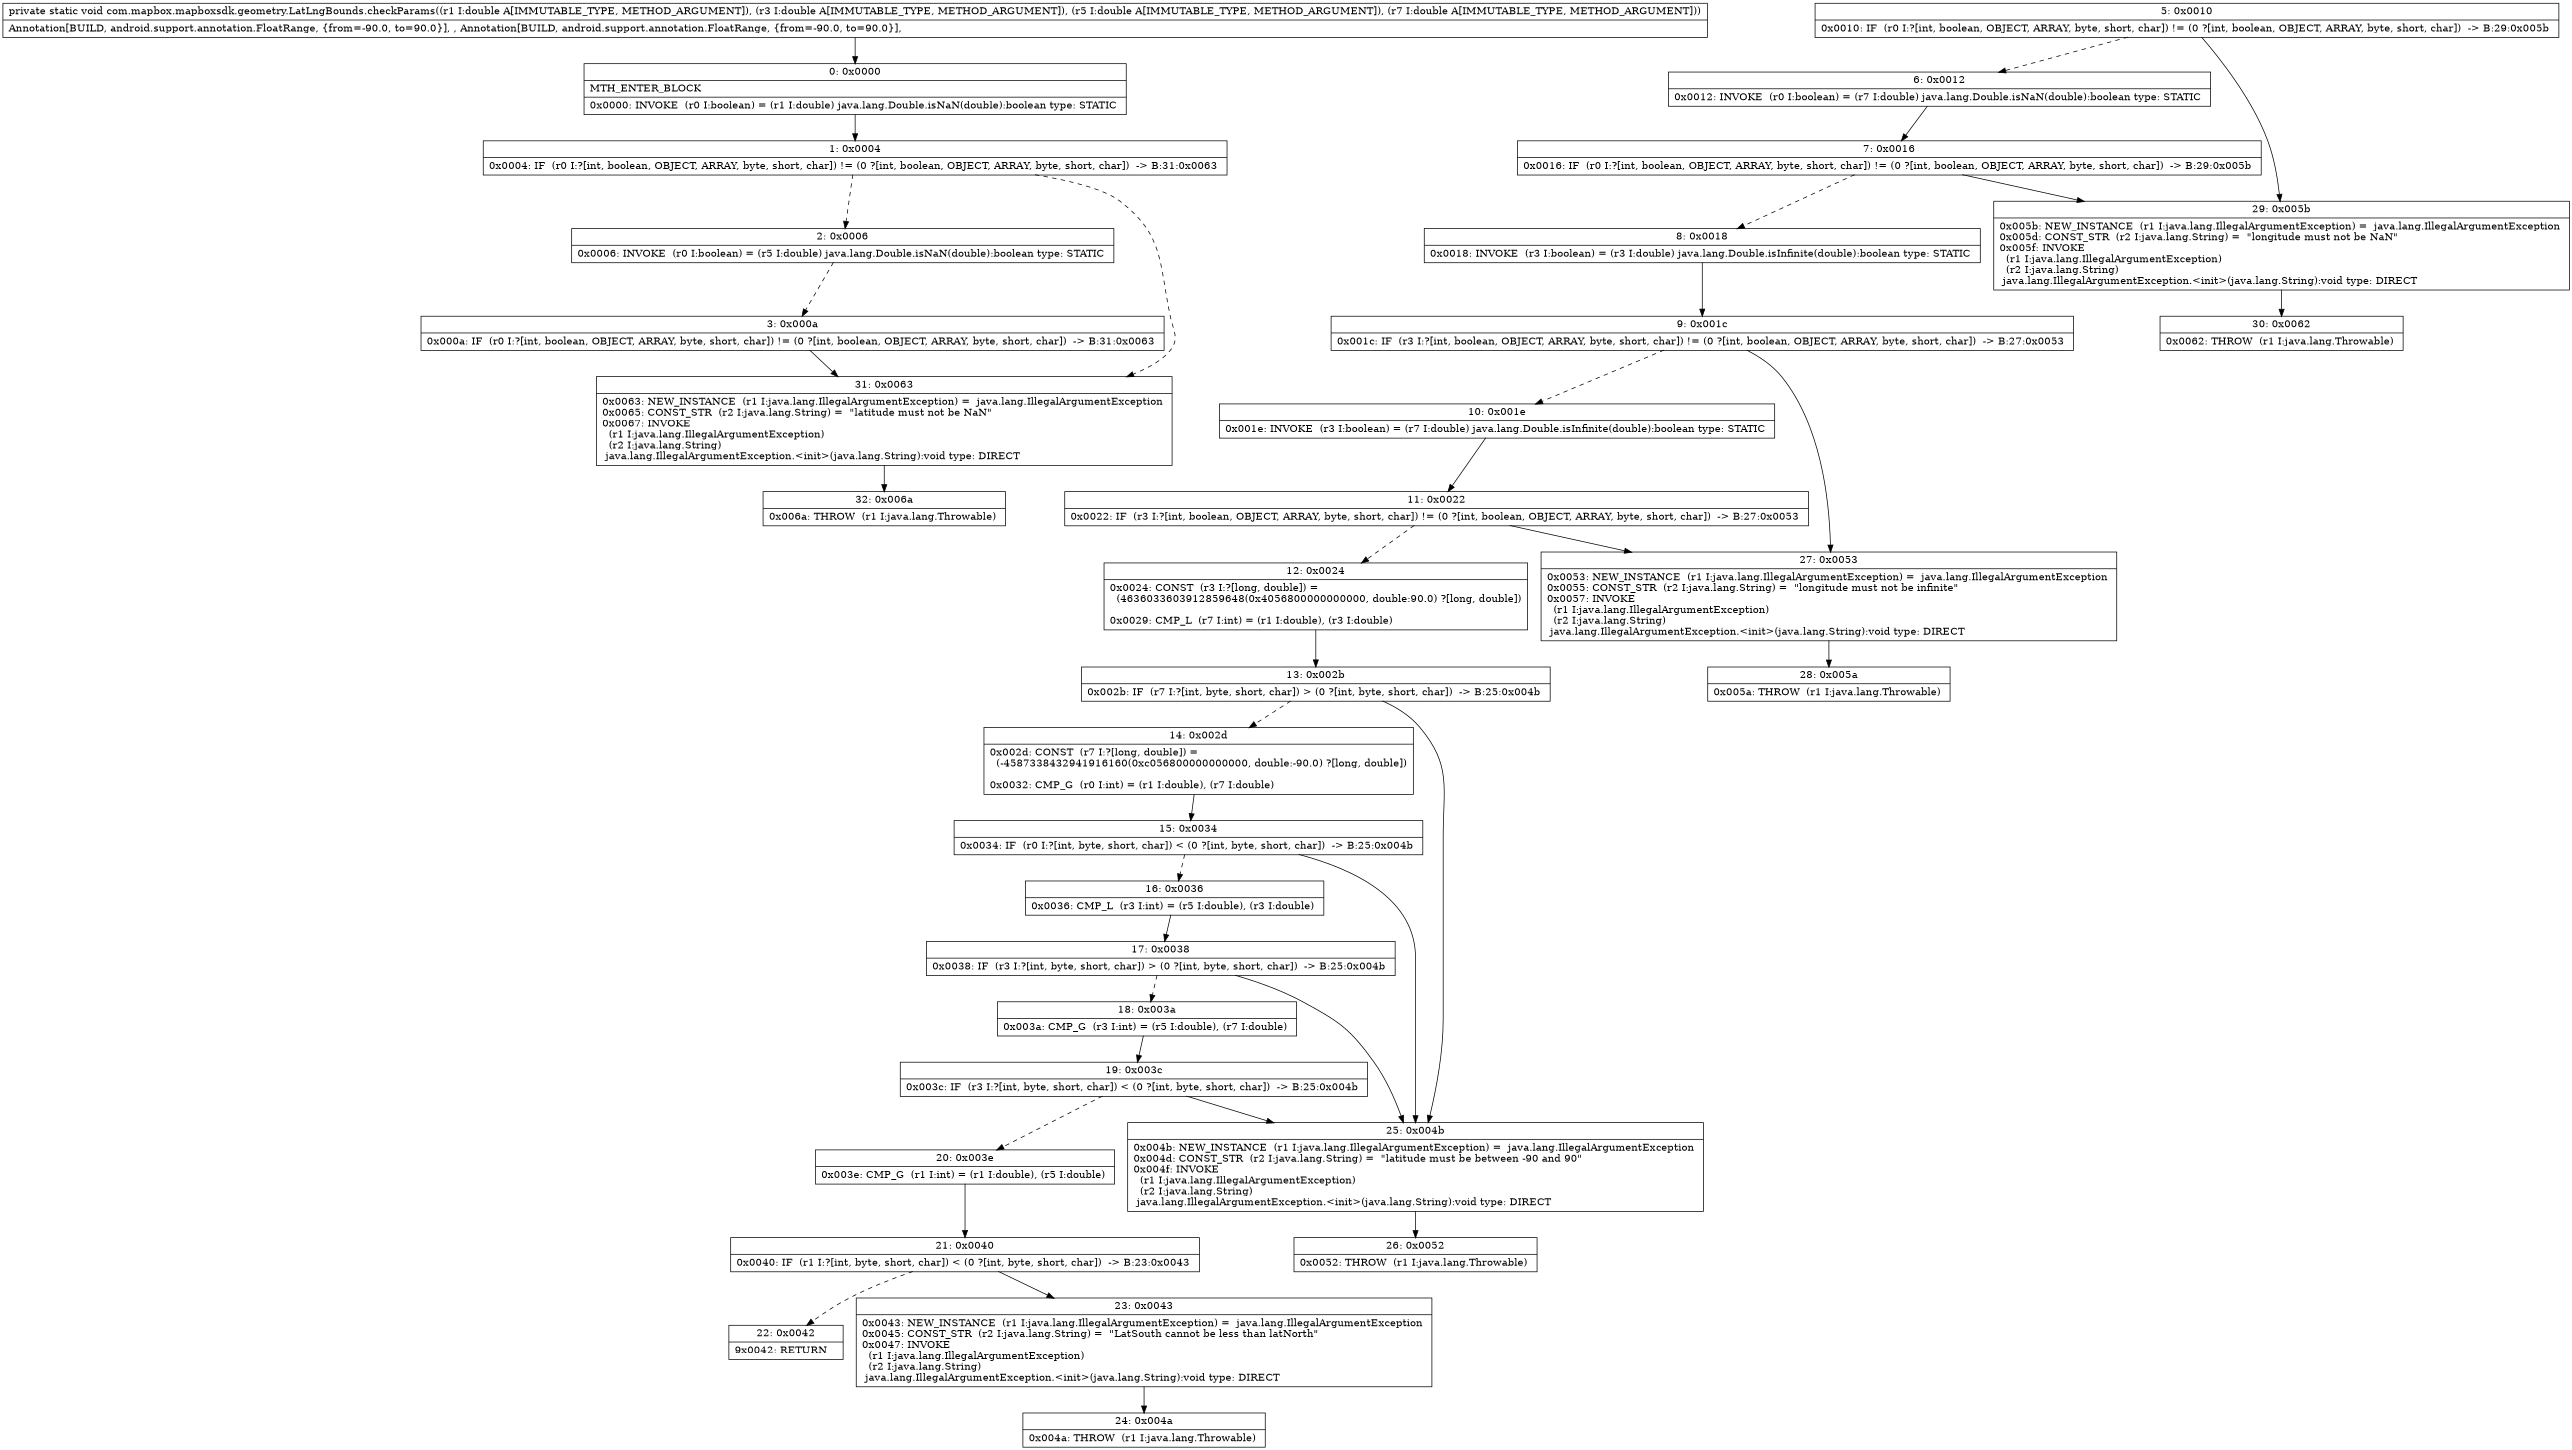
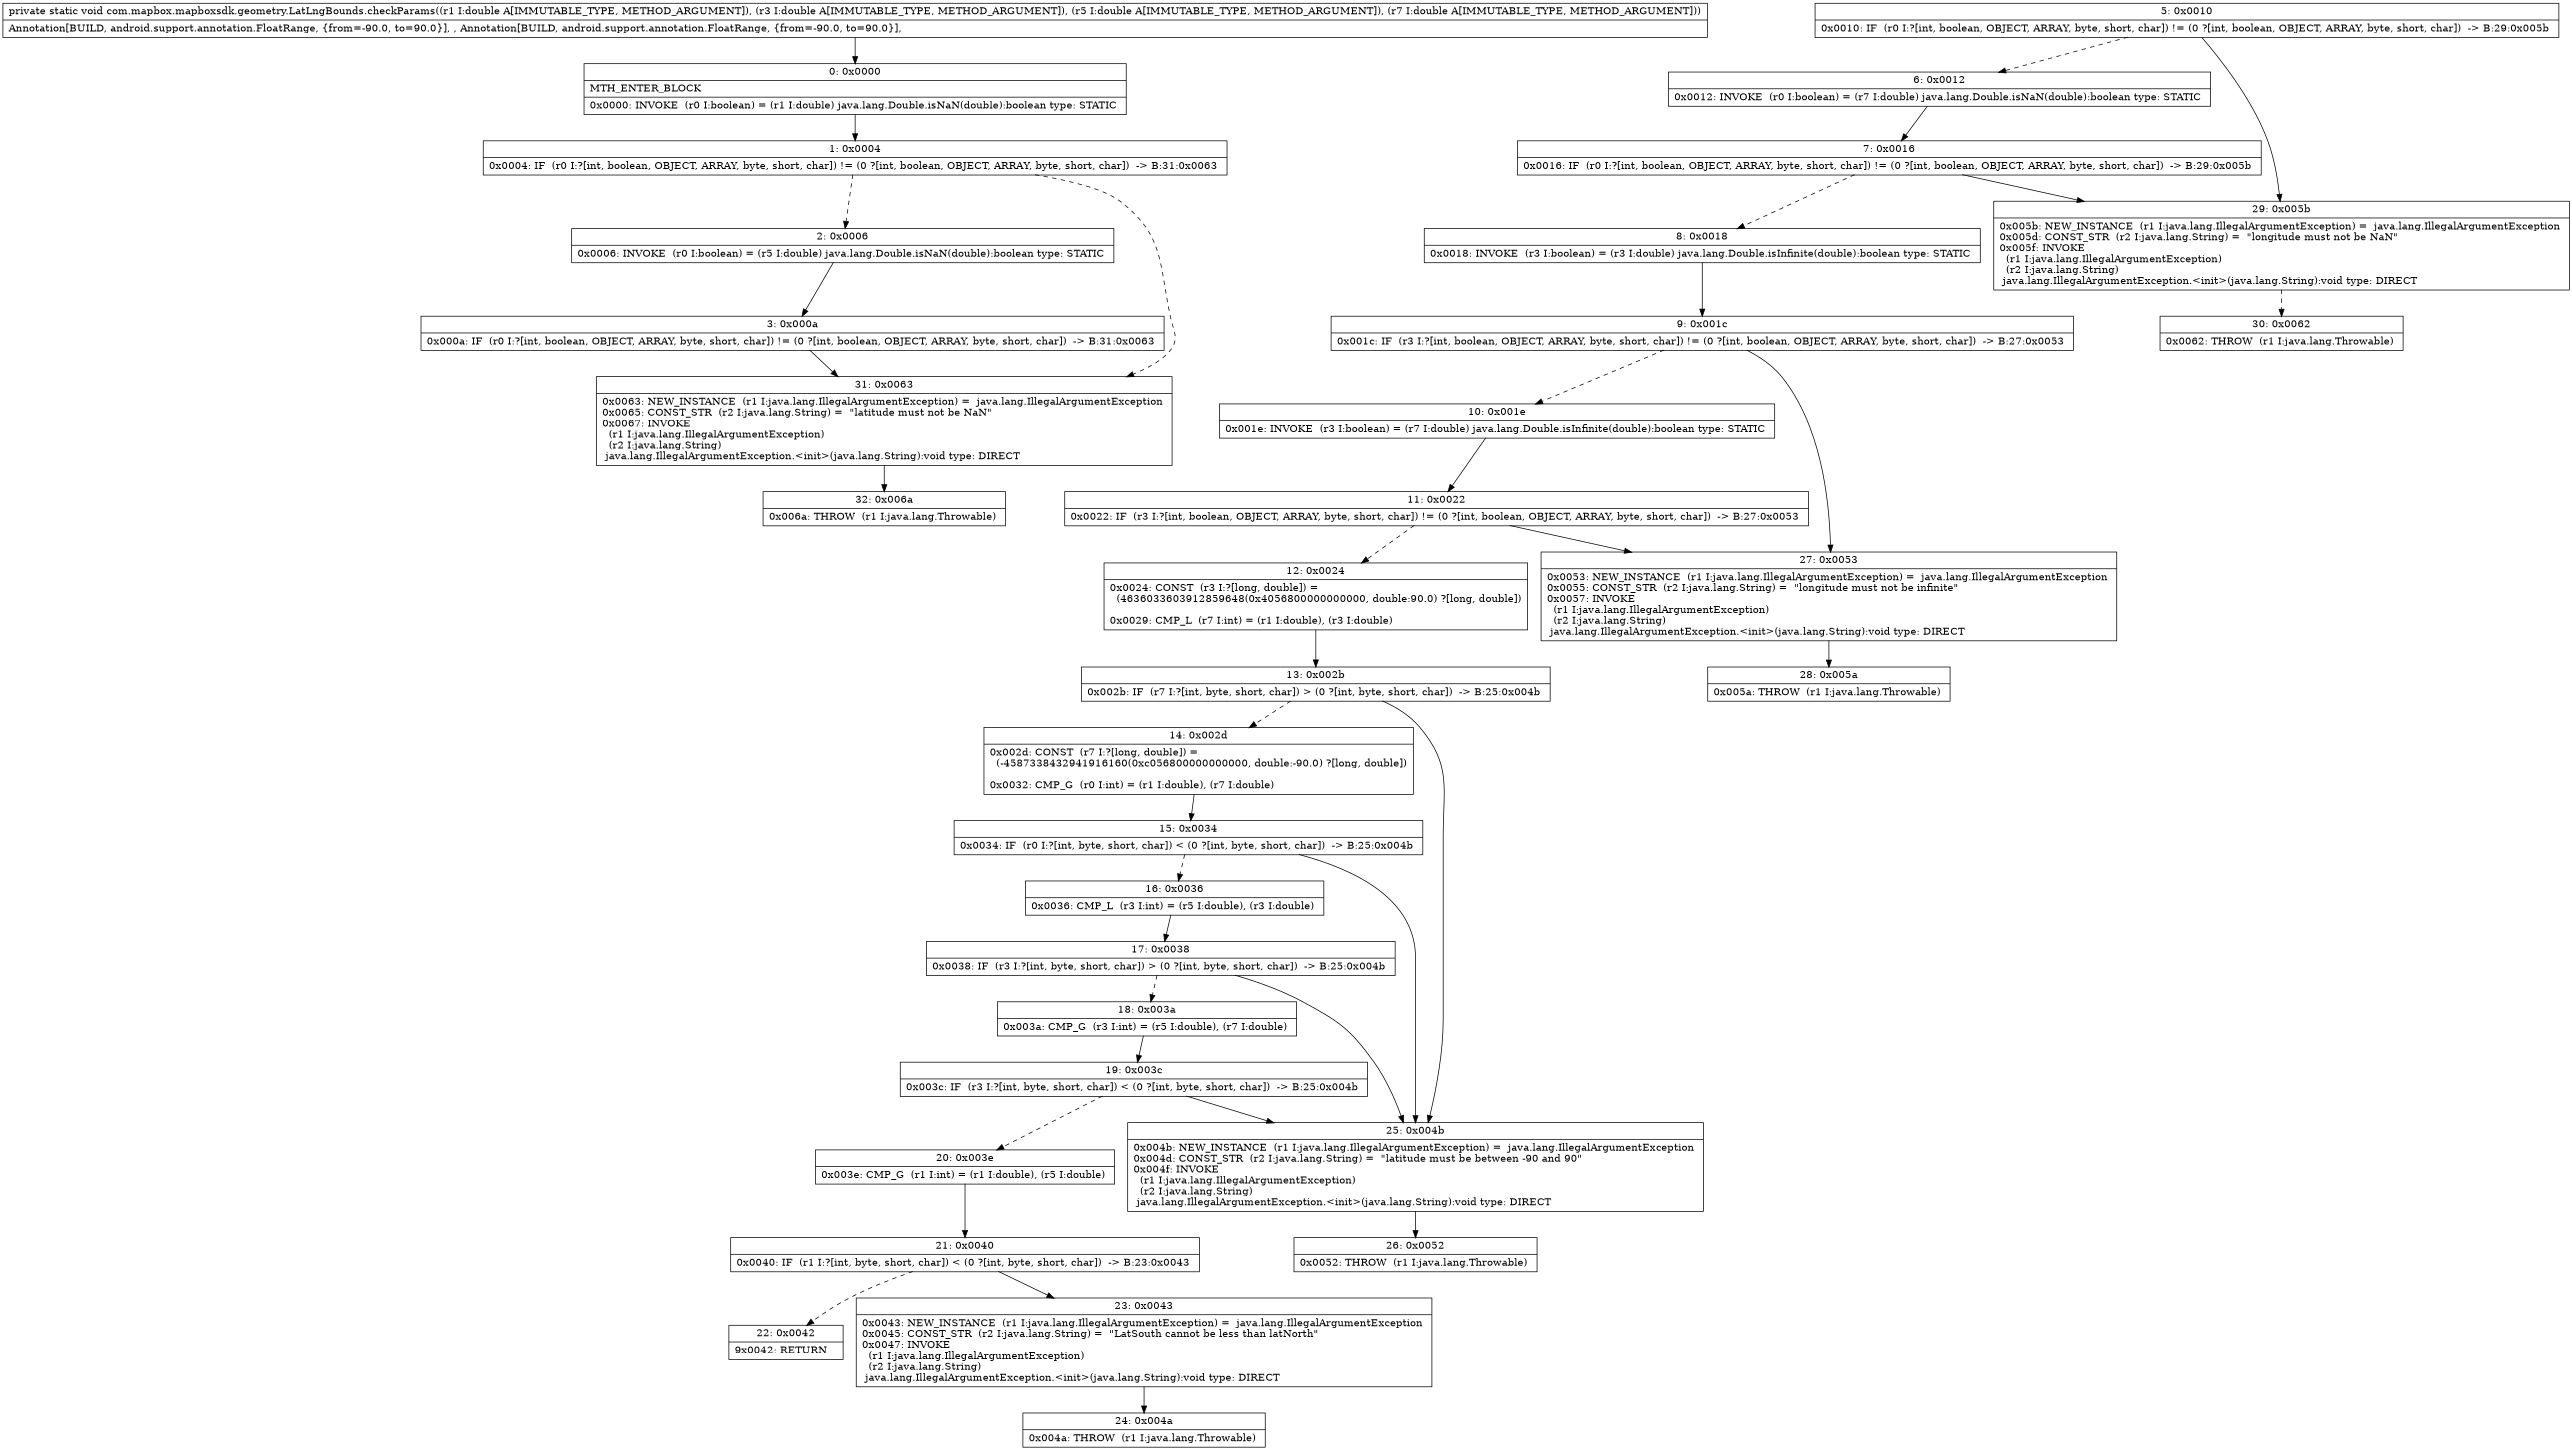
  digraph {
    node [shape=record]
    n1 [label="{0\:\ 0x0000|MTH_ENTER_BLOCK\l|0x0000: INVOKE  (r0 I:boolean) = (r1 I:double) java.lang.Double.isNaN(double):boolean type: STATIC \l}"]
    n2 [label="{1\:\ 0x0004|0x0004: IF  (r0 I:?[int, boolean, OBJECT, ARRAY, byte, short, char]) != (0 ?[int, boolean, OBJECT, ARRAY, byte, short, char])  \-\> B:31:0x0063 \l}"]
    n3 [label="{2\:\ 0x0006|0x0006: INVOKE  (r0 I:boolean) = (r5 I:double) java.lang.Double.isNaN(double):boolean type: STATIC \l}"]
    n4 [label="{31\:\ 0x0063|0x0063: NEW_INSTANCE  (r1 I:java.lang.IllegalArgumentException) =  java.lang.IllegalArgumentException \l0x0065: CONST_STR  (r2 I:java.lang.String) =  \"latitude must not be NaN\" \l0x0067: INVOKE  \l  (r1 I:java.lang.IllegalArgumentException)\l  (r2 I:java.lang.String)\l java.lang.IllegalArgumentException.\<init\>(java.lang.String):void type: DIRECT \l}"]
    n5 [label="{3\:\ 0x000a|0x000a: IF  (r0 I:?[int, boolean, OBJECT, ARRAY, byte, short, char]) != (0 ?[int, boolean, OBJECT, ARRAY, byte, short, char])  \-\> B:31:0x0063 \l}"]
    n6 [label="{32\:\ 0x006a|0x006a: THROW  (r1 I:java.lang.Throwable) \l}"]
    n7 [label="{5\:\ 0x0010|0x0010: IF  (r0 I:?[int, boolean, OBJECT, ARRAY, byte, short, char]) != (0 ?[int, boolean, OBJECT, ARRAY, byte, short, char])  \-\> B:29:0x005b \l}"]
    n8 [label="{6\:\ 0x0012|0x0012: INVOKE  (r0 I:boolean) = (r7 I:double) java.lang.Double.isNaN(double):boolean type: STATIC \l}"]
    n9 [label="{29\:\ 0x005b|0x005b: NEW_INSTANCE  (r1 I:java.lang.IllegalArgumentException) =  java.lang.IllegalArgumentException \l0x005d: CONST_STR  (r2 I:java.lang.String) =  \"longitude must not be NaN\" \l0x005f: INVOKE  \l  (r1 I:java.lang.IllegalArgumentException)\l  (r2 I:java.lang.String)\l java.lang.IllegalArgumentException.\<init\>(java.lang.String):void type: DIRECT \l}"]
    n10 [label="{7\:\ 0x0016|0x0016: IF  (r0 I:?[int, boolean, OBJECT, ARRAY, byte, short, char]) != (0 ?[int, boolean, OBJECT, ARRAY, byte, short, char])  \-\> B:29:0x005b \l}"]
    n11 [label="{30\:\ 0x0062|0x0062: THROW  (r1 I:java.lang.Throwable) \l}"]
    n12 [label="{8\:\ 0x0018|0x0018: INVOKE  (r3 I:boolean) = (r3 I:double) java.lang.Double.isInfinite(double):boolean type: STATIC \l}"]
    n13 [label="{9\:\ 0x001c|0x001c: IF  (r3 I:?[int, boolean, OBJECT, ARRAY, byte, short, char]) != (0 ?[int, boolean, OBJECT, ARRAY, byte, short, char])  \-\> B:27:0x0053 \l}"]
    n14 [label="{10\:\ 0x001e|0x001e: INVOKE  (r3 I:boolean) = (r7 I:double) java.lang.Double.isInfinite(double):boolean type: STATIC \l}"]
    n15 [label="{27\:\ 0x0053|0x0053: NEW_INSTANCE  (r1 I:java.lang.IllegalArgumentException) =  java.lang.IllegalArgumentException \l0x0055: CONST_STR  (r2 I:java.lang.String) =  \"longitude must not be infinite\" \l0x0057: INVOKE  \l  (r1 I:java.lang.IllegalArgumentException)\l  (r2 I:java.lang.String)\l java.lang.IllegalArgumentException.\<init\>(java.lang.String):void type: DIRECT \l}"]
    n16 [label="{11\:\ 0x0022|0x0022: IF  (r3 I:?[int, boolean, OBJECT, ARRAY, byte, short, char]) != (0 ?[int, boolean, OBJECT, ARRAY, byte, short, char])  \-\> B:27:0x0053 \l}"]
    n17 [label="{28\:\ 0x005a|0x005a: THROW  (r1 I:java.lang.Throwable) \l}"]
    n18 [label="{12\:\ 0x0024|0x0024: CONST  (r3 I:?[long, double]) = \l  (4636033603912859648(0x4056800000000000, double:90.0) ?[long, double])\l \l0x0029: CMP_L  (r7 I:int) = (r1 I:double), (r3 I:double) \l}"]
    n19 [label="{13\:\ 0x002b|0x002b: IF  (r7 I:?[int, byte, short, char]) \> (0 ?[int, byte, short, char])  \-\> B:25:0x004b \l}"]
    n20 [label="{14\:\ 0x002d|0x002d: CONST  (r7 I:?[long, double]) = \l  (\-4587338432941916160(0xc056800000000000, double:\-90.0) ?[long, double])\l \l0x0032: CMP_G  (r0 I:int) = (r1 I:double), (r7 I:double) \l}"]
    n21 [label="{25\:\ 0x004b|0x004b: NEW_INSTANCE  (r1 I:java.lang.IllegalArgumentException) =  java.lang.IllegalArgumentException \l0x004d: CONST_STR  (r2 I:java.lang.String) =  \"latitude must be between \-90 and 90\" \l0x004f: INVOKE  \l  (r1 I:java.lang.IllegalArgumentException)\l  (r2 I:java.lang.String)\l java.lang.IllegalArgumentException.\<init\>(java.lang.String):void type: DIRECT \l}"]
    n22 [label="{15\:\ 0x0034|0x0034: IF  (r0 I:?[int, byte, short, char]) \< (0 ?[int, byte, short, char])  \-\> B:25:0x004b \l}"]
    n23 [label="{26\:\ 0x0052|0x0052: THROW  (r1 I:java.lang.Throwable) \l}"]
    n24 [label="{16\:\ 0x0036|0x0036: CMP_L  (r3 I:int) = (r5 I:double), (r3 I:double) \l}"]
    n25 [label="{17\:\ 0x0038|0x0038: IF  (r3 I:?[int, byte, short, char]) \> (0 ?[int, byte, short, char])  \-\> B:25:0x004b \l}"]
    n26 [label="{18\:\ 0x003a|0x003a: CMP_G  (r3 I:int) = (r5 I:double), (r7 I:double) \l}"]
    n27 [label="{19\:\ 0x003c|0x003c: IF  (r3 I:?[int, byte, short, char]) \< (0 ?[int, byte, short, char])  \-\> B:25:0x004b \l}"]
    n28 [label="{20\:\ 0x003e|0x003e: CMP_G  (r1 I:int) = (r1 I:double), (r5 I:double) \l}"]
    n29 [label="{21\:\ 0x0040|0x0040: IF  (r1 I:?[int, byte, short, char]) \< (0 ?[int, byte, short, char])  \-\> B:23:0x0043 \l}"]
    n30 [label="{22\:\ 0x0042|9x0042: RETURN   \l}"]
    n31 [label="{23\:\ 0x0043|0x0043: NEW_INSTANCE  (r1 I:java.lang.IllegalArgumentException) =  java.lang.IllegalArgumentException \l0x0045: CONST_STR  (r2 I:java.lang.String) =  \"LatSouth cannot be less than latNorth\" \l0x0047: INVOKE  \l  (r1 I:java.lang.IllegalArgumentException)\l  (r2 I:java.lang.String)\l java.lang.IllegalArgumentException.\<init\>(java.lang.String):void type: DIRECT \l}"]
    n32 [label="{24\:\ 0x004a|0x004a: THROW  (r1 I:java.lang.Throwable) \l}"]
    n33 [label="{private static void com.mapbox.mapboxsdk.geometry.LatLngBounds.checkParams((r1 I:double A[IMMUTABLE_TYPE, METHOD_ARGUMENT]), (r3 I:double A[IMMUTABLE_TYPE, METHOD_ARGUMENT]), (r5 I:double A[IMMUTABLE_TYPE, METHOD_ARGUMENT]), (r7 I:double A[IMMUTABLE_TYPE, METHOD_ARGUMENT]))  | Annotation[BUILD, android.support.annotation.FloatRange, \{from=\-90.0, to=90.0\}], , Annotation[BUILD, android.support.annotation.FloatRange, \{from=\-90.0, to=90.0\}], \l}"]
    n1 -> n2
    n2 -> n3 [style=dashed]
    n2 -> n4 [style=dashed]
-   n3 -> n5 [style=dashed]
+   n3 -> n5
    n4 -> n6
    n5 -> n4
    n7 -> n8 [style=dashed]
    n7 -> n9
    n8 -> n10
-   n9 -> n11
+   n9 -> n11 [style=dashed]
    n10 -> n9
    n10 -> n12 [style=dashed]
    n12 -> n13
    n13 -> n14 [style=dashed]
    n13 -> n15
    n14 -> n16
    n15 -> n17
    n16 -> n15
    n16 -> n18 [style=dashed]
    n18 -> n19
    n19 -> n20 [style=dashed]
    n19 -> n21
    n20 -> n22
    n21 -> n23
    n22 -> n21
    n22 -> n24 [style=dashed]
    n24 -> n25
    n25 -> n21
    n25 -> n26 [style=dashed]
    n26 -> n27
    n27 -> n21
    n27 -> n28 [style=dashed]
    n28 -> n29
    n29 -> n30 [style=dashed]
    n29 -> n31
    n31 -> n32
    n33 -> n1
  }
